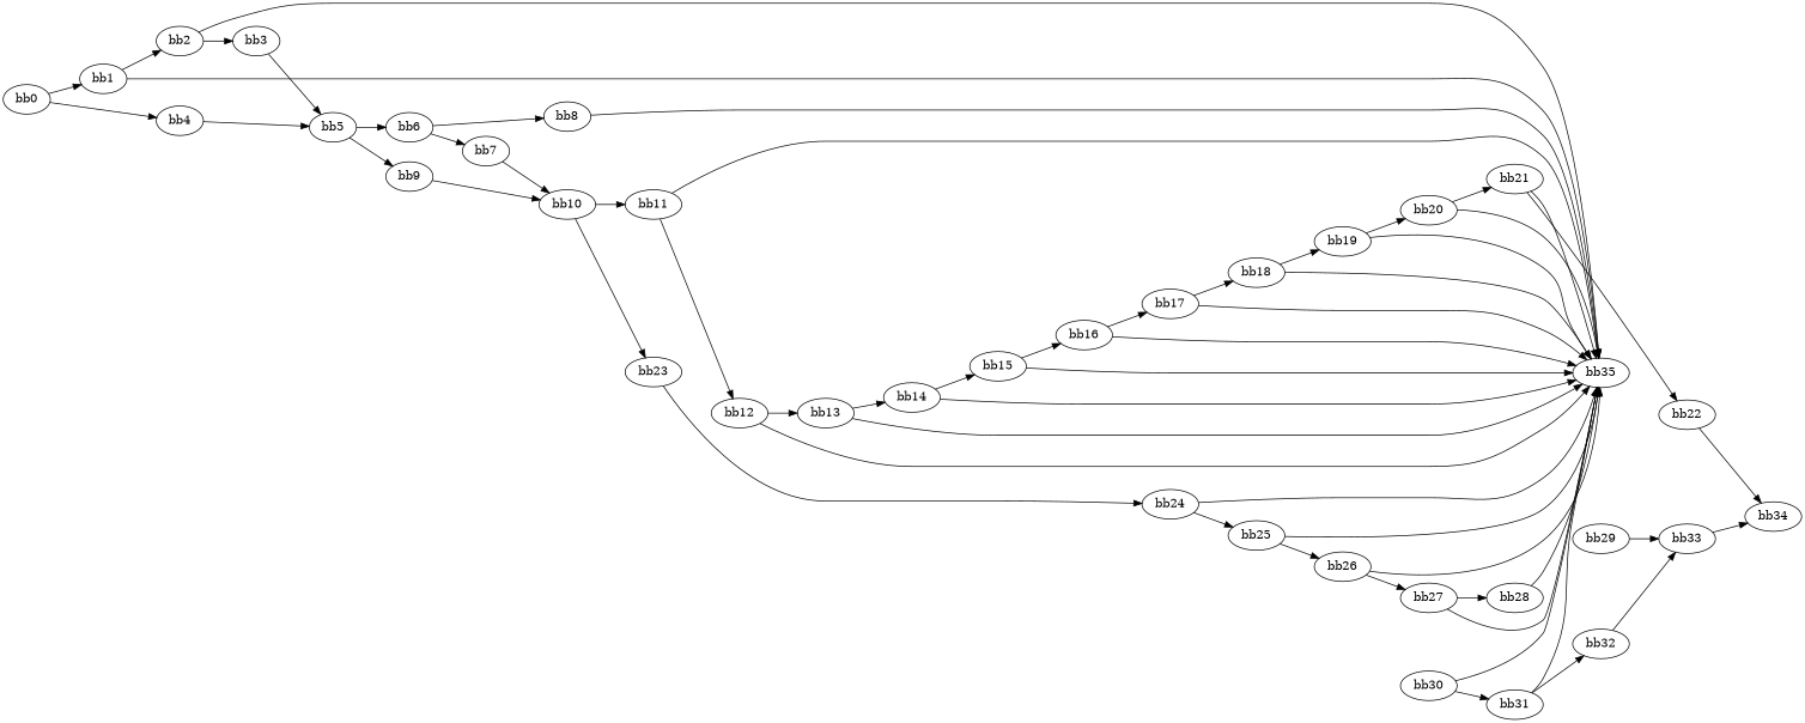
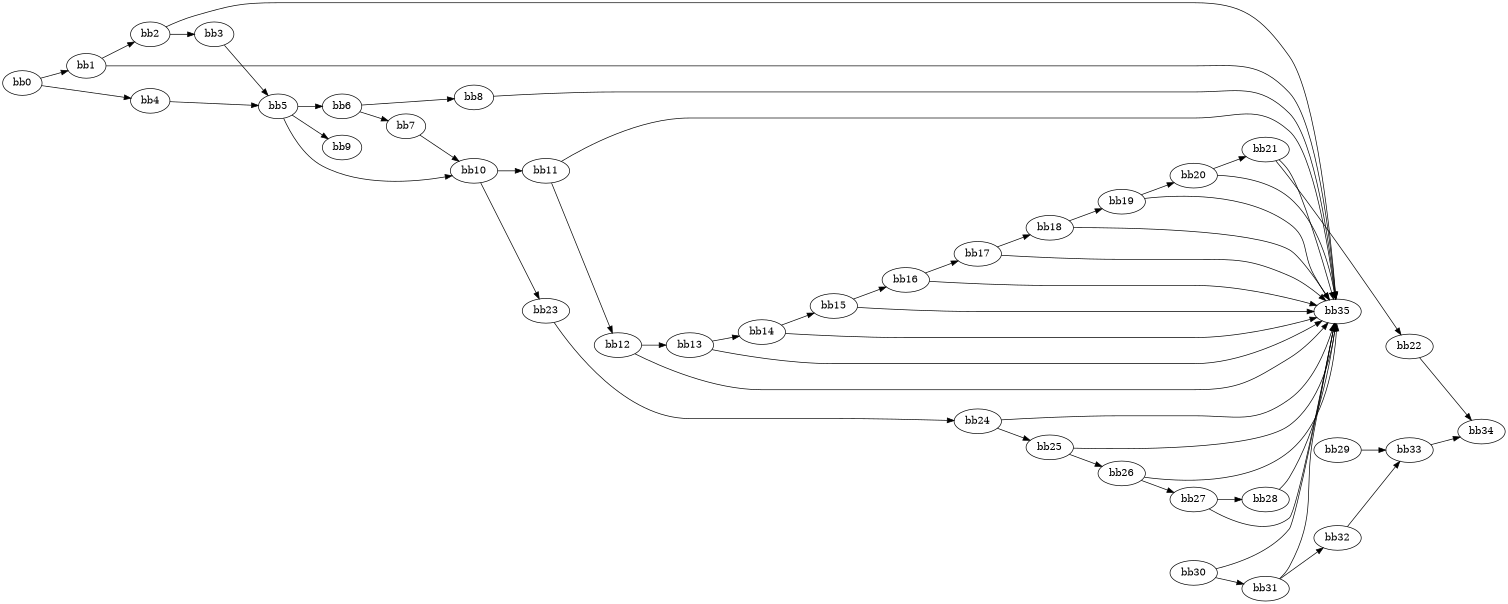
  digraph {
    rankdir=LR
    n1 [label="bb0\l"]
    n2 [label="bb1\l"]
    n3 [label="bb4\l"]
    n4 [label="bb2\l"]
    n5 [label="bb35\l"]
    n6 [label="bb5\l"]
    n7 [label="bb3\l"]
    n8 [label="bb6\l"]
    n9 [label="bb9\l"]
    n10 [label="bb7\l"]
    n11 [label="bb8\l"]
    n12 [label="bb10\l"]
    n13 [label="bb11\l"]
    n14 [label="bb23\l"]
    n15 [label="bb12\l"]
    n16 [label="bb24\l"]
    n17 [label="bb13\l"]
    n18 [label="bb14\l"]
    n19 [label="bb15\l"]
    n20 [label="bb16\l"]
    n21 [label="bb17\l"]
    n22 [label="bb18\l"]
    n23 [label="bb19\l"]
    n24 [label="bb20\l"]
    n25 [label="bb21\l"]
    n26 [label="bb22\l"]
    n27 [label="bb34\l"]
    n28 [label="bb25\l"]
    n29 [label="bb30\l"]
    n30 [label="bb31\l"]
    n31 [label="bb26\l"]
    n32 [label="bb27\l"]
    n33 [label="bb28\l"]
    n34 [label="bb29\l"]
    n35 [label="bb33\l"]
    n36 [label="bb32\l"]
    n1 -> n2
    n1 -> n3
    n2 -> n4
    n2 -> n5
    n3 -> n6
    n4 -> n5
    n4 -> n7
    n6 -> n8
    n6 -> n9
    n7 -> n6
    n8 -> n10
    n8 -> n11
-   n9 -> n12
+   n6 -> n12
    n10 -> n12
    n11 -> n5
    n12 -> n13
    n12 -> n14
    n13 -> n5
    n13 -> n15
    n14 -> n16
    n15 -> n5
    n15 -> n17
    n16 -> n5
    n16 -> n28
    n17 -> n5
    n17 -> n18
    n18 -> n5
    n18 -> n19
    n19 -> n5
    n19 -> n20
    n20 -> n5
    n20 -> n21
    n21 -> n5
    n21 -> n22
    n22 -> n5
    n22 -> n23
    n23 -> n5
    n23 -> n24
    n24 -> n5
    n24 -> n25
    n25 -> n5
    n25 -> n26
    n26 -> n27
    n28 -> n5
    n28 -> n31
    n29 -> n5
    n29 -> n30
    n30 -> n5
    n30 -> n36
    n31 -> n5
    n31 -> n32
    n32 -> n5
    n32 -> n33
    n33 -> n5
    n34 -> n35
    n35 -> n27
    n36 -> n35
  }
